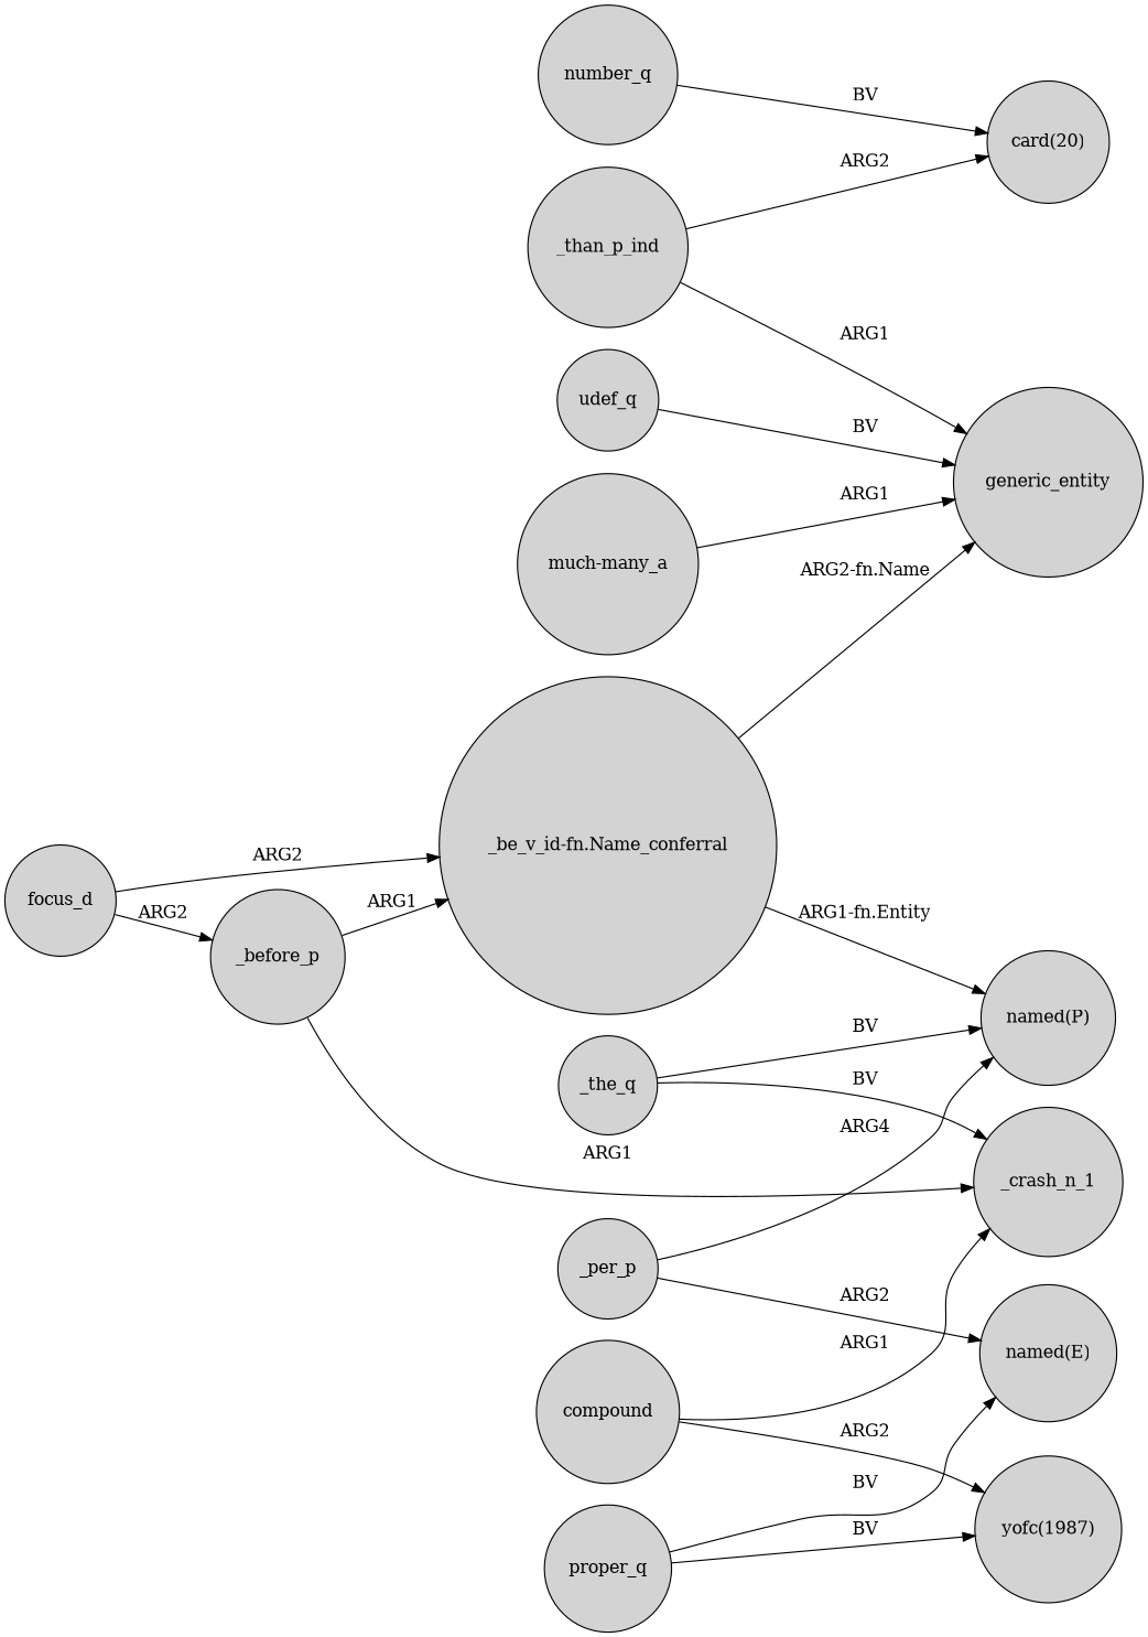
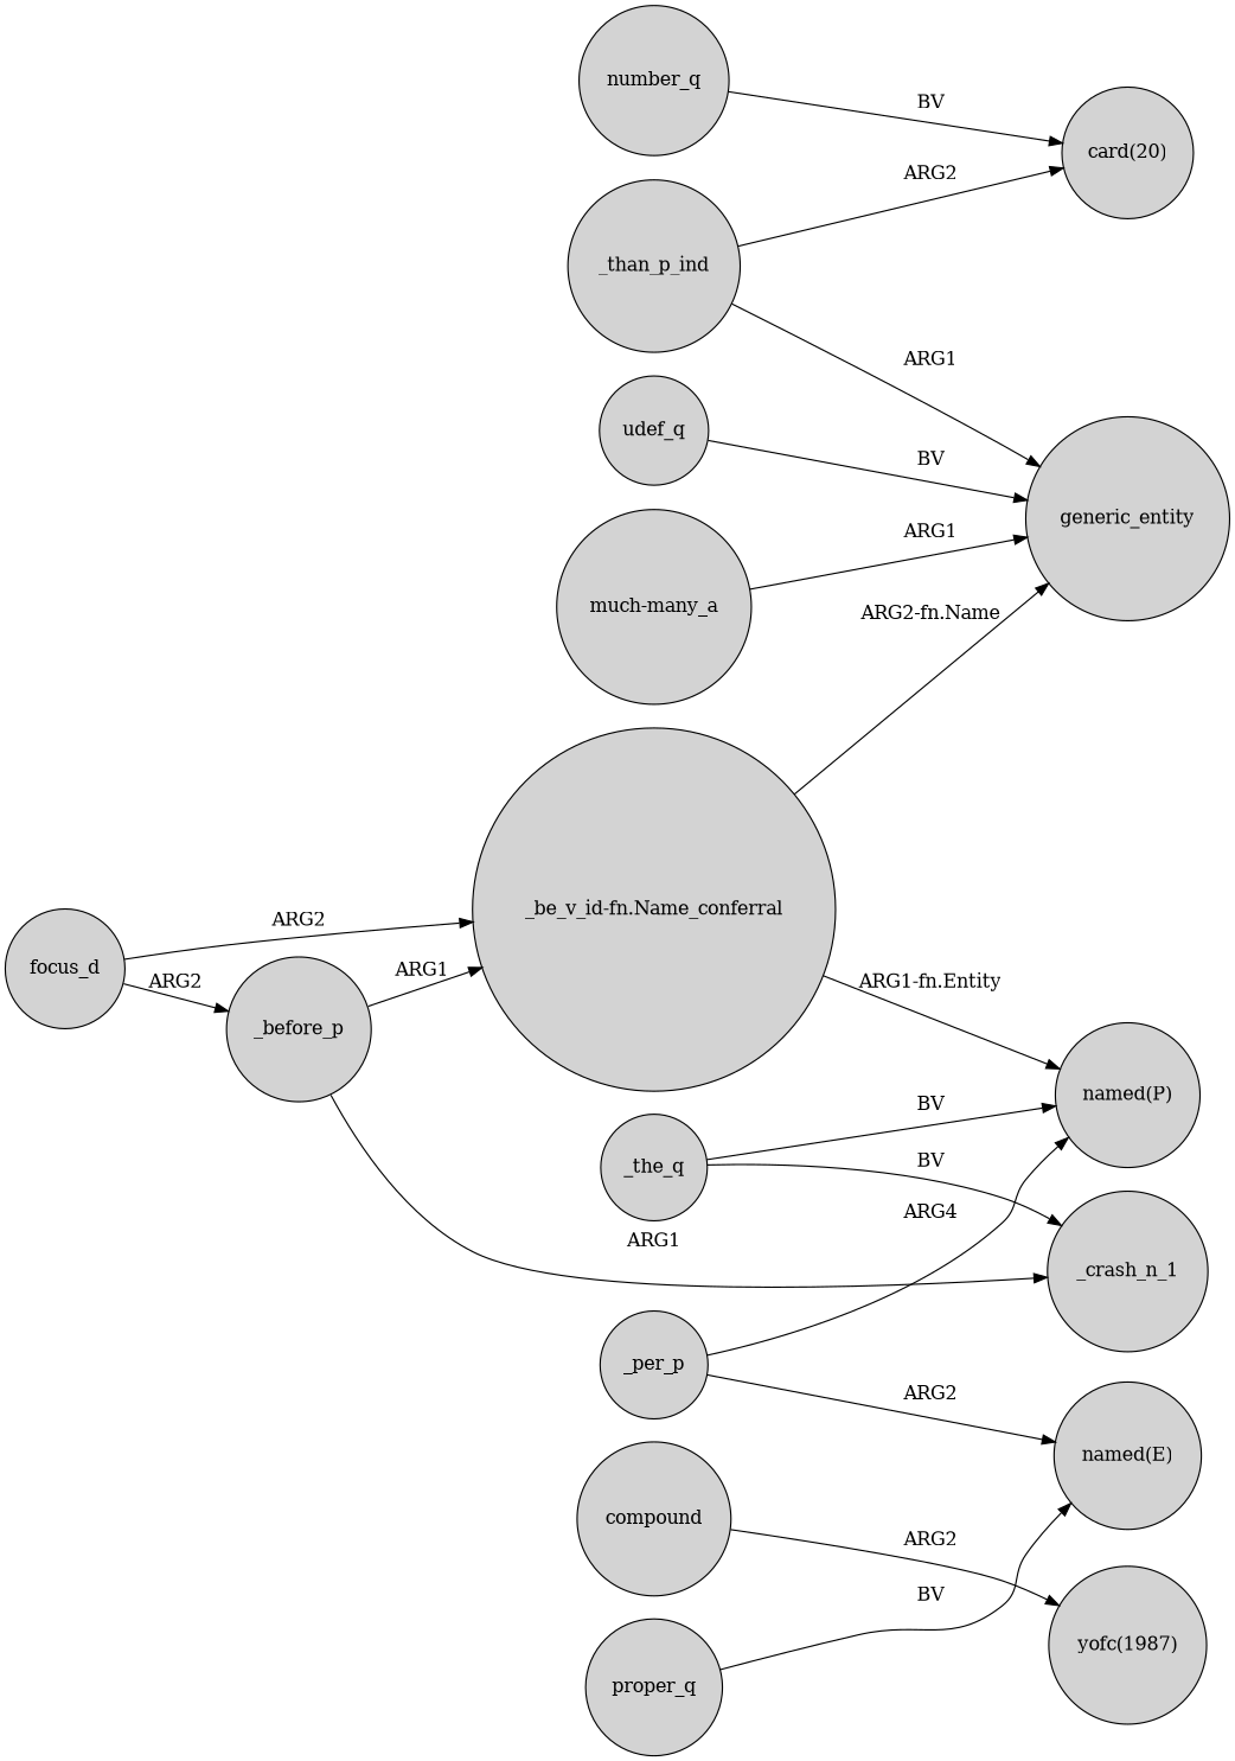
  digraph {
    rankdir=LR
    node [shape=circle style=filled]
    "_be_v_id-fn.Name_conferral"
    generic_entity
    "named(P)"
    number_q
    "card(20)"
    focus_d
    _before_p
    _crash_n_1
    _than_p_ind
    _the_q
    udef_q
    _per_p
    "named(E)"
    "much-many_a"
    compound
    "yofc(1987)"
    proper_q
    "_be_v_id-fn.Name_conferral" -> generic_entity [label="ARG2-fn.Name"]
    "_be_v_id-fn.Name_conferral" -> "named(P)" [label="ARG1-fn.Entity"]
    number_q -> "card(20)" [label=BV]
    focus_d -> "_be_v_id-fn.Name_conferral" [label=ARG2]
    focus_d -> _before_p [label=ARG2]
    _before_p -> "_be_v_id-fn.Name_conferral" [label=ARG1]
    _before_p -> _crash_n_1 [label=ARG1]
    _than_p_ind -> generic_entity [label=ARG1]
    _than_p_ind -> "card(20)" [label=ARG2]
    _the_q -> "named(P)" [label=BV]
    _the_q -> _crash_n_1 [label=BV]
    udef_q -> generic_entity [label=BV]
    _per_p -> "named(P)" [label=ARG4]
    _per_p -> "named(E)" [label=ARG2]
    "much-many_a" -> generic_entity [label=ARG1]
-   compound -> _crash_n_1 [label=ARG1]
    compound -> "yofc(1987)" [label=ARG2]
    proper_q -> "named(E)" [label=BV]
-   proper_q -> "yofc(1987)" [label=BV]
  }
